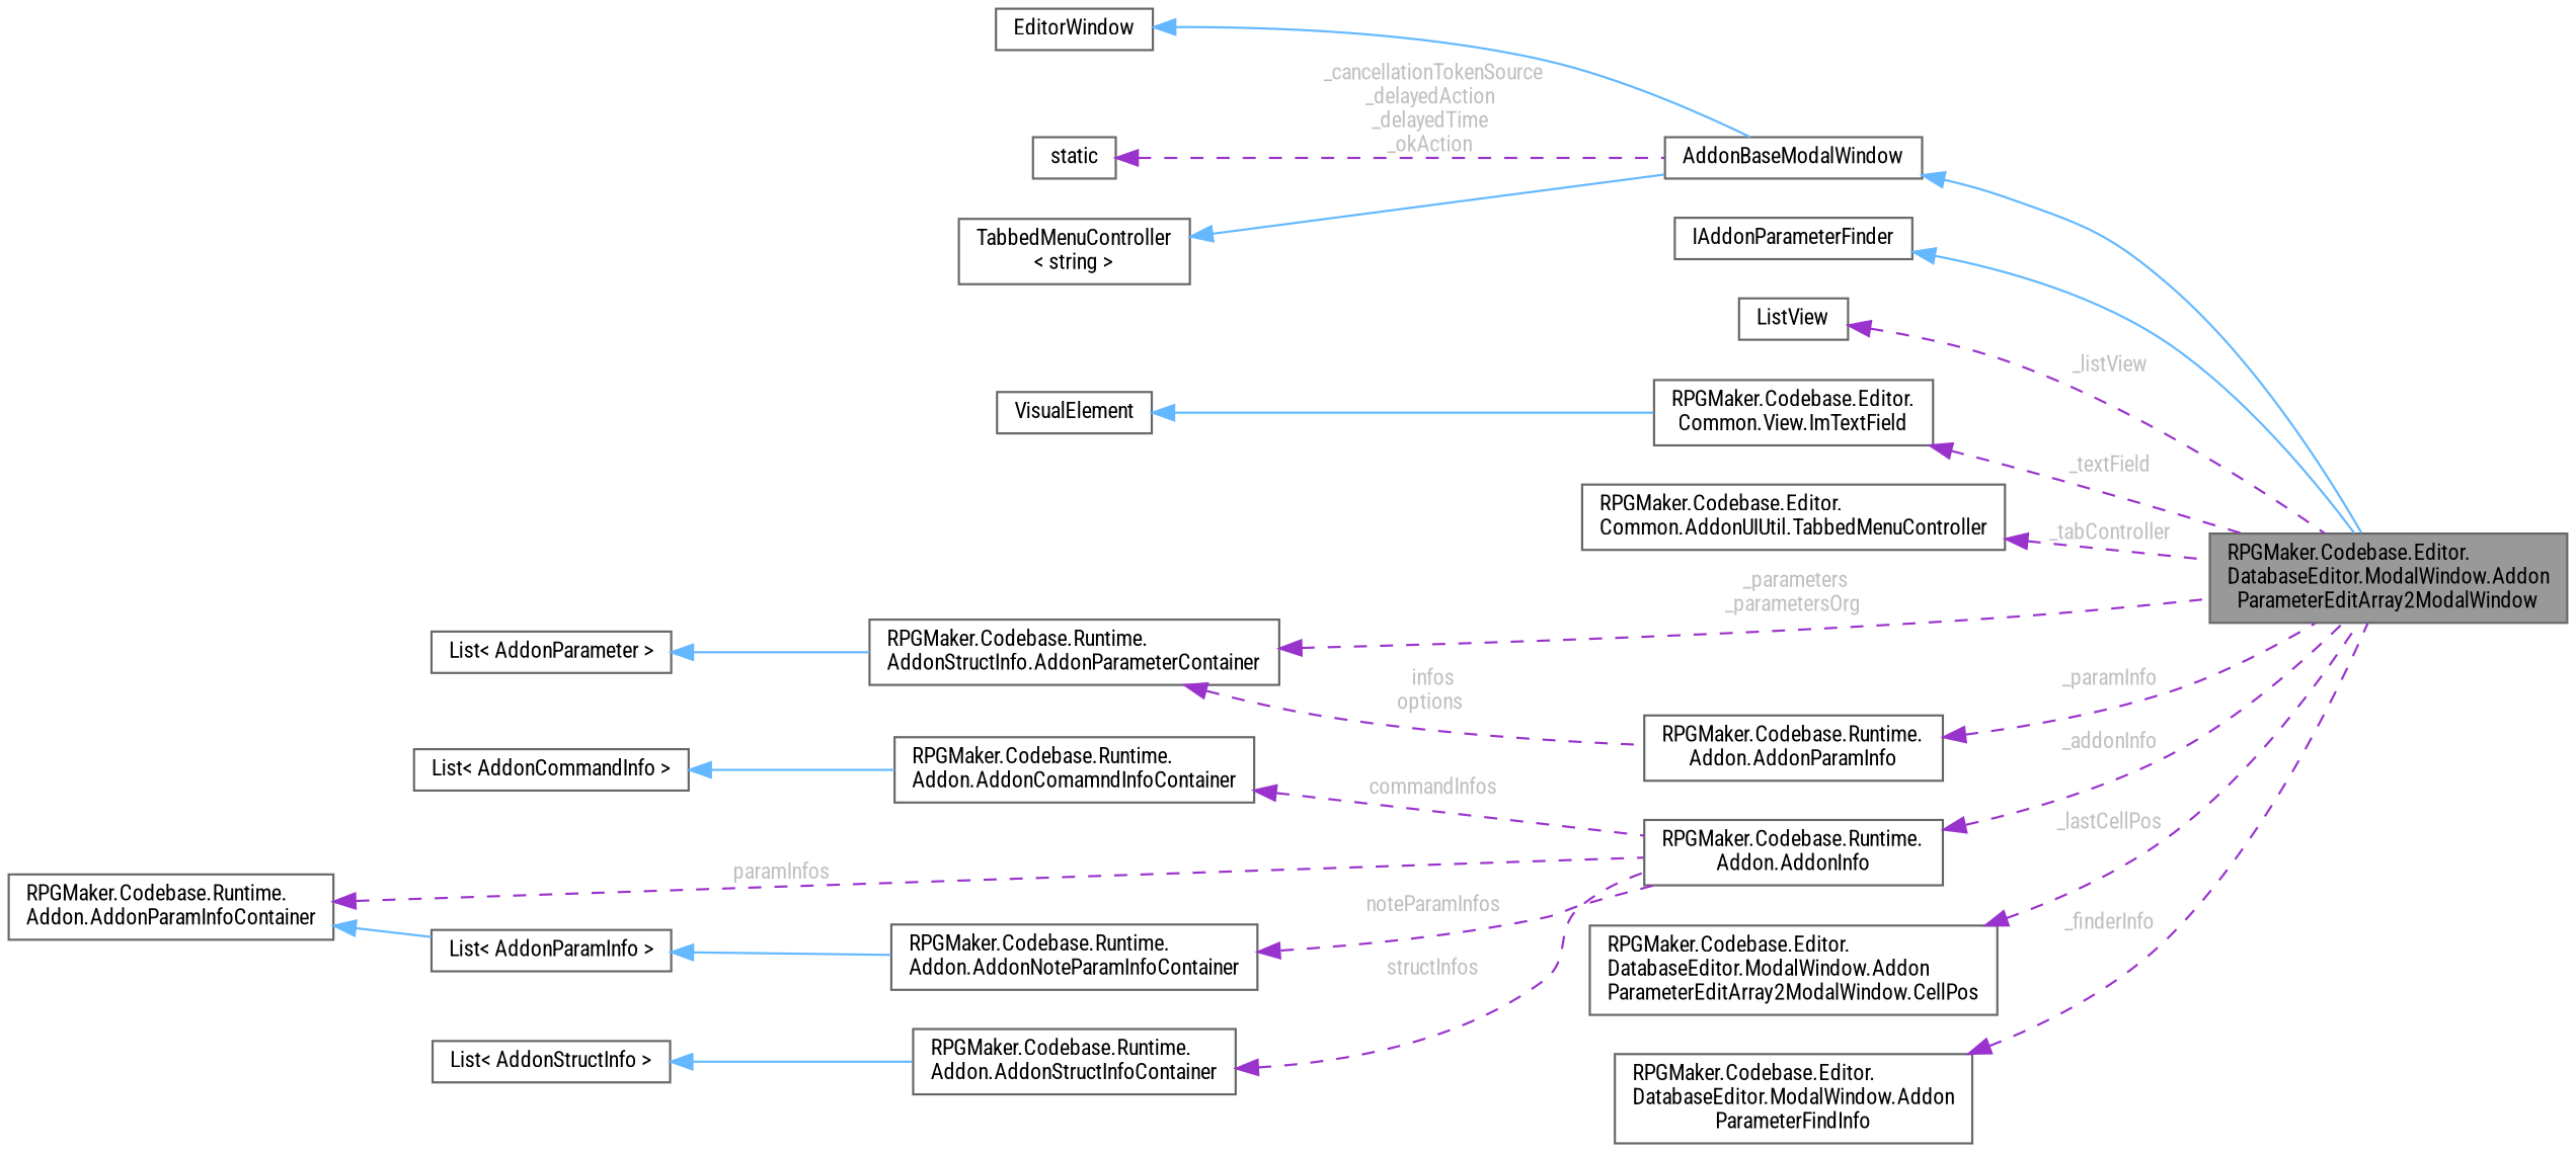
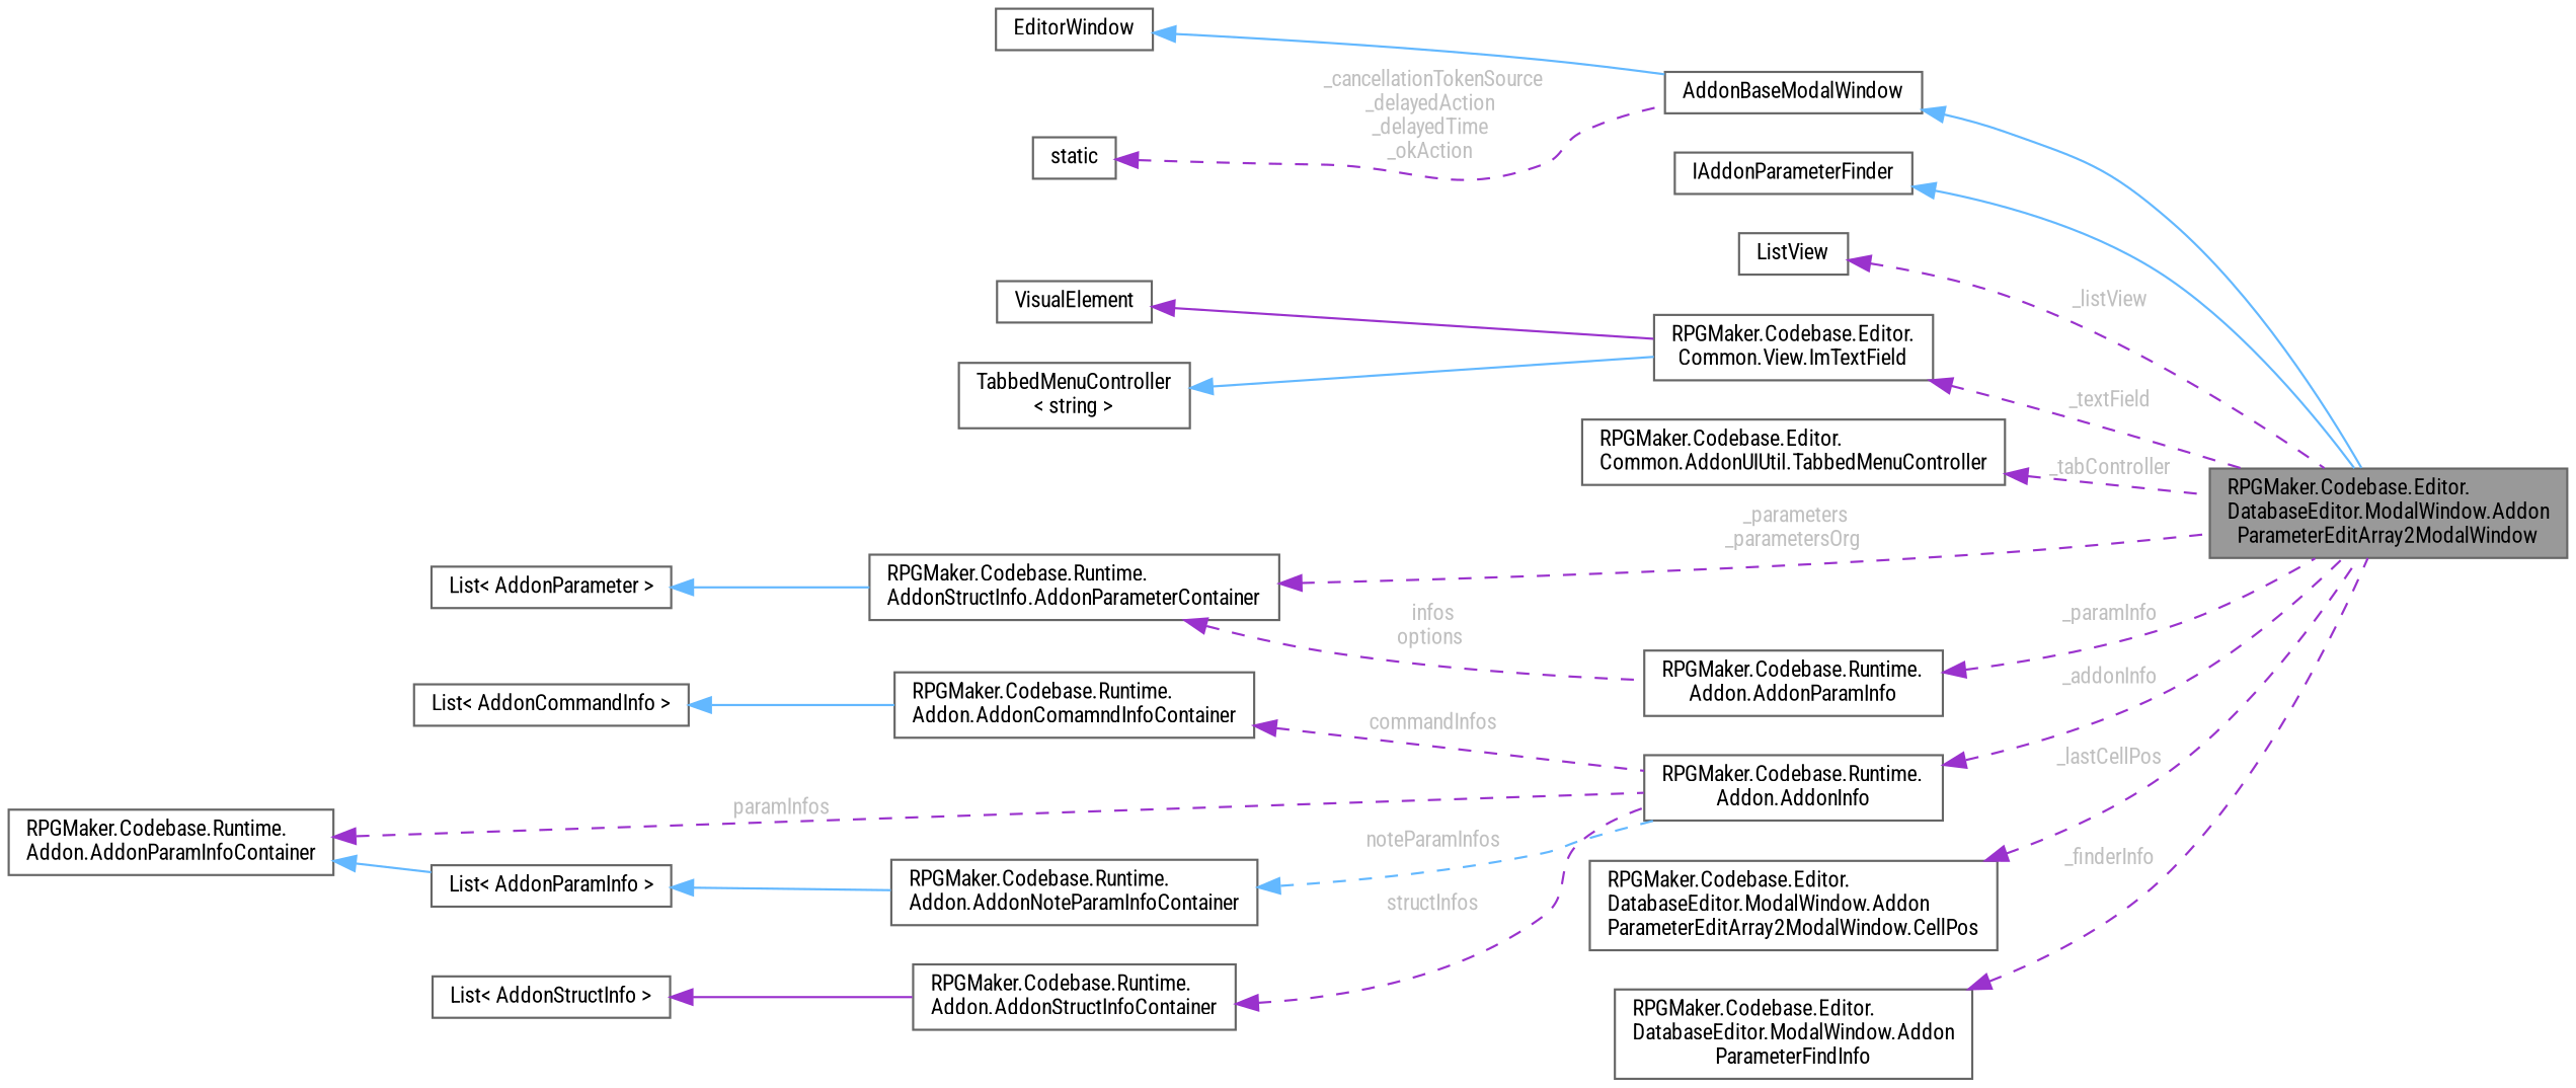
  digraph {
    fontname="Roboto Condensed"
    rankdir=LR
    node [color=gray40 fillcolor=white fontname="Roboto Condensed" fontsize=10 shape=box style=filled]
    edge [color=darkorchid3 dir=back fontname="Roboto Condensed" fontsize=10 labelfontname=Helvetica labelfontsize=10 style=dashed fontcolor=grey]
    n1 [fillcolor=grey60 fontcolor=black height=0.2 label="RPGMaker.Codebase.Editor.\lDatabaseEditor.ModalWindow.Addon\lParameterEditArray2ModalWindow" width=0.4]
    n2 [height=0.2 label=AddonBaseModalWindow width=0.4]
    n3 [height=0.2 label=EditorWindow width=0.4]
    n4 [height=0.2 label=static width=0.4]
    n5 [height=0.2 label=IAddonParameterFinder width=0.4]
    n6 [height=0.2 label=ListView width=0.4]
    n7 [height=0.2 label="RPGMaker.Codebase.Editor.\lCommon.View.ImTextField" width=0.4]
    n8 [height=0.2 label=VisualElement width=0.4]
    n9 [height=0.2 label="TabbedMenuController\l\< string \>" width=0.4]
    n10 [height=0.2 label="RPGMaker.Codebase.Editor.\lCommon.AddonUIUtil.TabbedMenuController" width=0.4]
    n11 [height=0.2 label="RPGMaker.Codebase.Runtime.\lAddonStructInfo.AddonParameterContainer" width=0.4]
    n12 [height=0.2 label="RPGMaker.Codebase.Runtime.\lAddon.AddonParamInfo" width=0.4]
    n13 [height=0.2 label="List\< AddonParameter \>" width=0.4]
    n14 [height=0.2 label="RPGMaker.Codebase.Runtime.\lAddon.AddonInfo" width=0.4]
    n15 [height=0.2 label="RPGMaker.Codebase.Runtime.\lAddon.AddonComamndInfoContainer" width=0.4]
    n16 [height=0.2 label="List\< AddonCommandInfo \>" width=0.4]
    n17 [height=0.2 label="RPGMaker.Codebase.Runtime.\lAddon.AddonNoteParamInfoContainer" width=0.4]
    n18 [height=0.2 label="List\< AddonParamInfo \>" width=0.4]
    n19 [height=0.2 label="RPGMaker.Codebase.Runtime.\lAddon.AddonParamInfoContainer" width=0.4]
    n20 [height=0.2 label="RPGMaker.Codebase.Runtime.\lAddon.AddonStructInfoContainer" width=0.4]
    n21 [height=0.2 label="List\< AddonStructInfo \>" width=0.4]
    n22 [height=0.2 label="RPGMaker.Codebase.Editor.\lDatabaseEditor.ModalWindow.Addon\lParameterEditArray2ModalWindow.CellPos" width=0.4]
    n23 [height=0.2 label="RPGMaker.Codebase.Editor.\lDatabaseEditor.ModalWindow.Addon\lParameterFindInfo" width=0.4]
    n2 -> n1 [color=steelblue1 style=solid fontcolor=""]
    n3 -> n2 [color=steelblue1 style=solid fontcolor=""]
    n4 -> n2 [label=" _cancellationTokenSource\n_delayedAction\n_delayedTime\n_okAction"]
    n5 -> n1 [color=steelblue1 style=solid fontcolor=""]
    n6 -> n1 [label=" _listView"]
    n7 -> n1 [label=" _textField"]
-   n8 -> n7 [color=steelblue1 style=solid fontcolor=""]
-   n9 -> n2 [color=steelblue1 style=solid fontcolor=""]
+   n8 -> n7 [style=solid fontcolor=""]
+   n9 -> n7 [color=steelblue1 style=solid fontcolor=""]
    n10 -> n1 [label=" _tabController"]
    n11 -> n1 [label=" _parameters\n_parametersOrg"]
    n11 -> n12 [label=" infos\noptions"]
    n12 -> n1 [label=" _paramInfo"]
    n13 -> n11 [color=steelblue1 style=solid fontcolor=""]
    n14 -> n1 [label=" _addonInfo"]
    n15 -> n14 [label=" commandInfos"]
    n16 -> n15 [color=steelblue1 style=solid fontcolor=""]
-   n17 -> n14 [label=" noteParamInfos"]
+   n17 -> n14 [color=steelblue1 label=" noteParamInfos"]
    n18 -> n17 [color=steelblue1 style=solid fontcolor=""]
    n19 -> n14 [label=" paramInfos"]
    n19 -> n18 [color=steelblue1 style=solid fontcolor=""]
    n20 -> n14 [label=" structInfos"]
-   n21 -> n20 [color=steelblue1 style=solid fontcolor=""]
+   n21 -> n20 [style=solid fontcolor=""]
    n22 -> n1 [label=" _lastCellPos"]
    n23 -> n1 [label=" _finderInfo"]
  }
